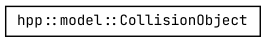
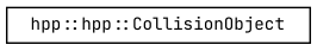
  digraph {
    rankdir=TB
    fontname="JetBrains Mono"
-   n1 [color=black fillcolor=white fontname="JetBrains Mono" fontsize=10 height=0.2 label="hpp::model::CollisionObject" shape=record style=filled width=0.4]
+   n1 [color=black fillcolor=white fontname="JetBrains Mono" fontsize=10 height=0.2 label="hpp::hpp::CollisionObject" shape=record style=filled width=0.4]
  }
